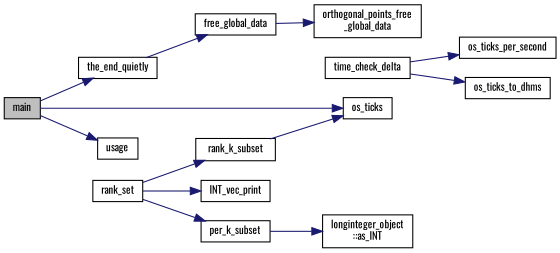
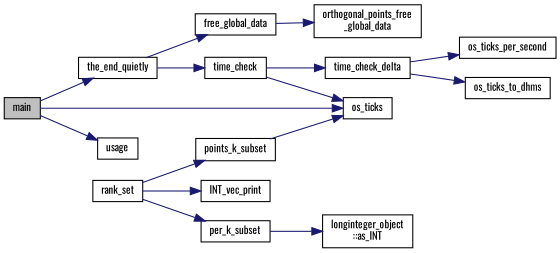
  digraph {
    fontname=Oswald
    rankdir=LR
    node [color=black fillcolor=white fontname=Oswald fontsize=10 shape=record style=filled]
    edge [color=midnightblue fontname=Oswald fontsize=10 labelfontname=Helvetica labelfontsize=10 style=solid]
    n1 [fillcolor=grey75 fontcolor=black height=0.2 label=main width=0.4]
    n2 [height=0.2 label=os_ticks width=0.4]
    n3 [height=0.2 label=usage width=0.4]
    n4 [height=0.2 label=the_end_quietly width=0.4]
    n5 [height=0.2 label=rank_set width=0.4]
-   n6 [height=0.2 label=rank_k_subset width=0.4]
+   n6 [height=0.2 label=points_k_subset width=0.4]
    n7 [height=0.2 label=INT_vec_print width=0.4]
    n8 [height=0.2 label=per_k_subset width=0.4]
    n9 [height=0.2 label=free_global_data width=0.4]
+   n10 [height=0.2 label=time_check width=0.4]
    n11 [height=0.2 label="longinteger_object\l::as_INT" width=0.4]
    n12 [height=0.2 label="orthogonal_points_free\l_global_data" width=0.4]
    n13 [height=0.2 label=time_check_delta width=0.4]
    n14 [height=0.2 label=os_ticks_per_second width=0.4]
    n15 [height=0.2 label=os_ticks_to_dhms width=0.4]
    n1 -> n2
    n1 -> n3
    n1 -> n4
    n4 -> n9
+   n4 -> n10
    n5 -> n6
    n5 -> n7
    n5 -> n8
    n6 -> n2
    n8 -> n11
    n9 -> n12
+   n10 -> n2
+   n10 -> n13
    n13 -> n14
    n13 -> n15
  }
